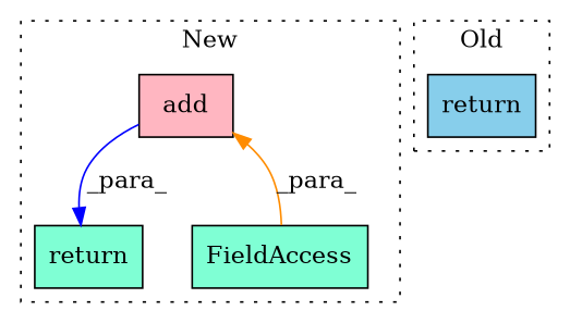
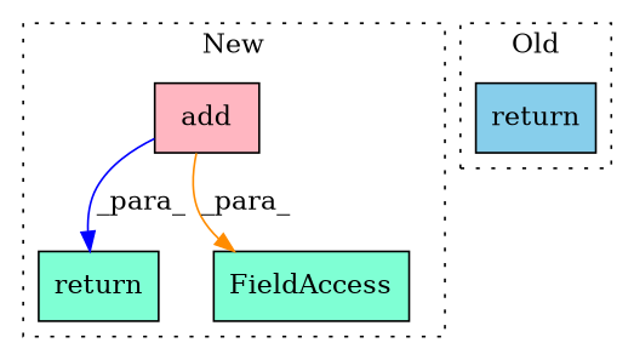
  digraph {
    node [a=41 l=7 s=775 shape=box style=filled fillcolor=aquamarine]
    n1 [a=32 l="4,1" label=add s="817,825" fillcolor=lightpink]
    n2 [label=return]
    n3 [a=22 l=1 label=FieldAccess s=821]
    n4 [label=return fillcolor=skyblue]
    subgraph cluster_1 {
      label=New
      style=dotted
      n1
      n2
      n3
    }
    subgraph cluster_2 {
      label=Old
      style=dotted
      n4
    }
    n1 -> n2 [label=_para_ color=blue]
-   n3 -> n1 [label=_para_ color=darkorange]
+   n1 -> n3 [label=_para_ color=darkorange]
  }
